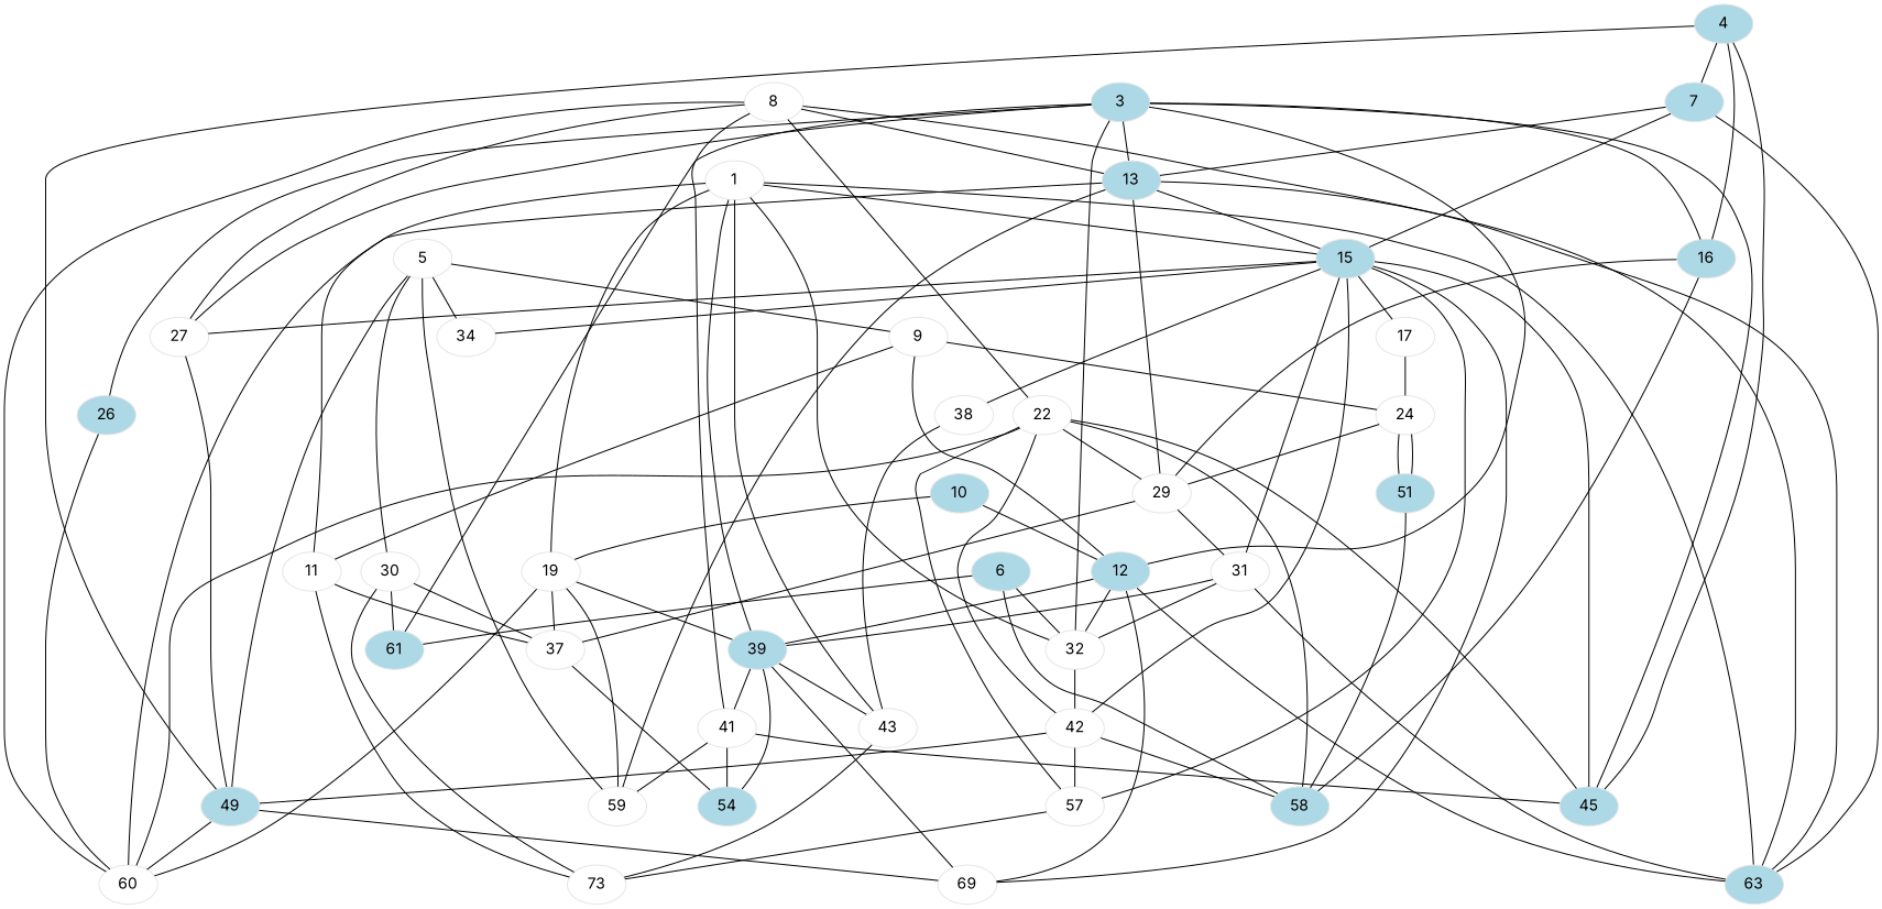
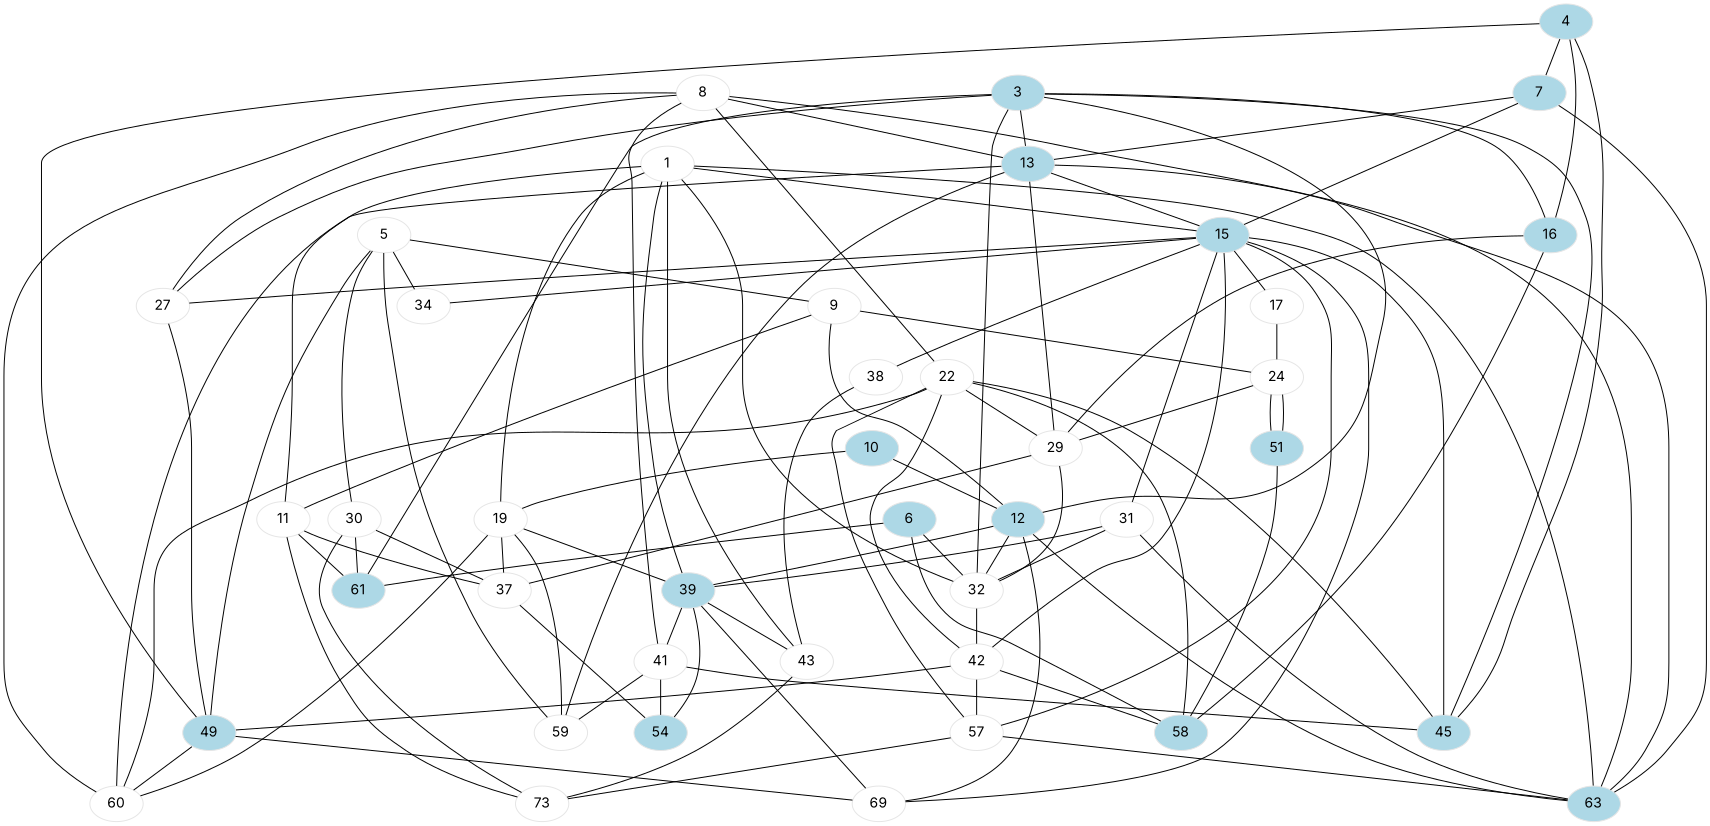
  graph {
    fontname=Inter
    node [color=gray90 fillcolor=white fontname=Inter style=filled]
    edge [fontname=Inter]
    1 [super="+28"]
    11 [super="+25"]
    15 [fillcolor=lightblue super="+36"]
    19 [super="+33"]
    32 [super="+40"]
    39 [fillcolor=lightblue super="+52"]
    43
    63 [fillcolor=lightblue super="+71"]
    61 [fillcolor=lightblue super="+65"]
    37 [super="+66"]
    73
    27
    45 [fillcolor=lightblue super="+48"]
    42 [super="+74"]
    34
    69 [super="+70"]
    17
    31
    38
    57 [super="+64"]
    59
    60 [super="+68"]
    41 [super="+55"]
    54 [fillcolor=lightblue]
    16 [fillcolor=lightblue super="+35"]
    58 [fillcolor=lightblue super="+62"]
    29 [super="+53"]
    3 [fillcolor=lightblue super="+56"]
    12 [fillcolor=lightblue super="+14"]
    13 [fillcolor=lightblue super="+21"]
-   26 [fillcolor=lightblue]
    49 [fillcolor=lightblue super="+72"]
    4 [fillcolor=lightblue super="+23"]
    7 [fillcolor=lightblue super="+50"]
    5 [super="+18"]
    9 [super="+47"]
    30
    24 [super="+44"]
    6 [fillcolor=lightblue]
    8 [super="+20"]
    22 [super="+46"]
    51 [fillcolor=lightblue]
    10 [fillcolor=lightblue]
    1 -- 11
    1 -- 15
    1 -- 19
    1 -- 32
    1 -- 39
    1 -- 43
    1 -- 63
+   11 -- 61
    11 -- 37
    11 -- 73
    15 -- 27
    15 -- 45
    15 -- 42
    15 -- 34
    15 -- 69
    15 -- 17 [weight=2]
    15 -- 31
    15 -- 38
    15 -- 57
    19 -- 39
    19 -- 37
    19 -- 59
    19 -- 60
    32 -- 42
    39 -- 43
    39 -- 69
    39 -- 41 [weight=2]
    39 -- 54
    43 -- 73
    37 -- 54
    27 -- 49
    42 -- 57 [weight=2]
    42 -- 58
    42 -- 49
    17 -- 24
    31 -- 32
    31 -- 39
    31 -- 63
    38 -- 43
+   57 -- 63
    57 -- 73
    41 -- 45
    41 -- 59
    41 -- 54
    16 -- 58
    16 -- 29
-   29 -- 31
+   29 -- 32
    29 -- 37
    3 -- 32
    3 -- 61
    3 -- 27
    3 -- 45
    3 -- 16
    3 -- 12
    3 -- 13
-   3 -- 26
    12 -- 32
    12 -- 39
    12 -- 63
    12 -- 69
    13 -- 15
    13 -- 63
    13 -- 59
    13 -- 60
    13 -- 29
-   26 -- 60
    49 -- 69
    49 -- 60
    4 -- 45
    4 -- 16
    4 -- 49
    4 -- 7
    7 -- 15
    7 -- 63
    7 -- 13
    5 -- 34
    5 -- 59
    5 -- 49
    5 -- 9
    5 -- 30
    9 -- 11
    9 -- 12
    9 -- 24
    30 -- 61
    30 -- 37
    30 -- 73
    24 -- 29
    24 -- 51
    24 -- 51
    6 -- 32
    6 -- 61 [weight=2]
    6 -- 58
    8 -- 63
    8 -- 27
    8 -- 60
    8 -- 41
    8 -- 13
    8 -- 22
    22 -- 45
    22 -- 42
    22 -- 57
    22 -- 60
    22 -- 58
    22 -- 29
    51 -- 58
    10 -- 19
    10 -- 12
  }
